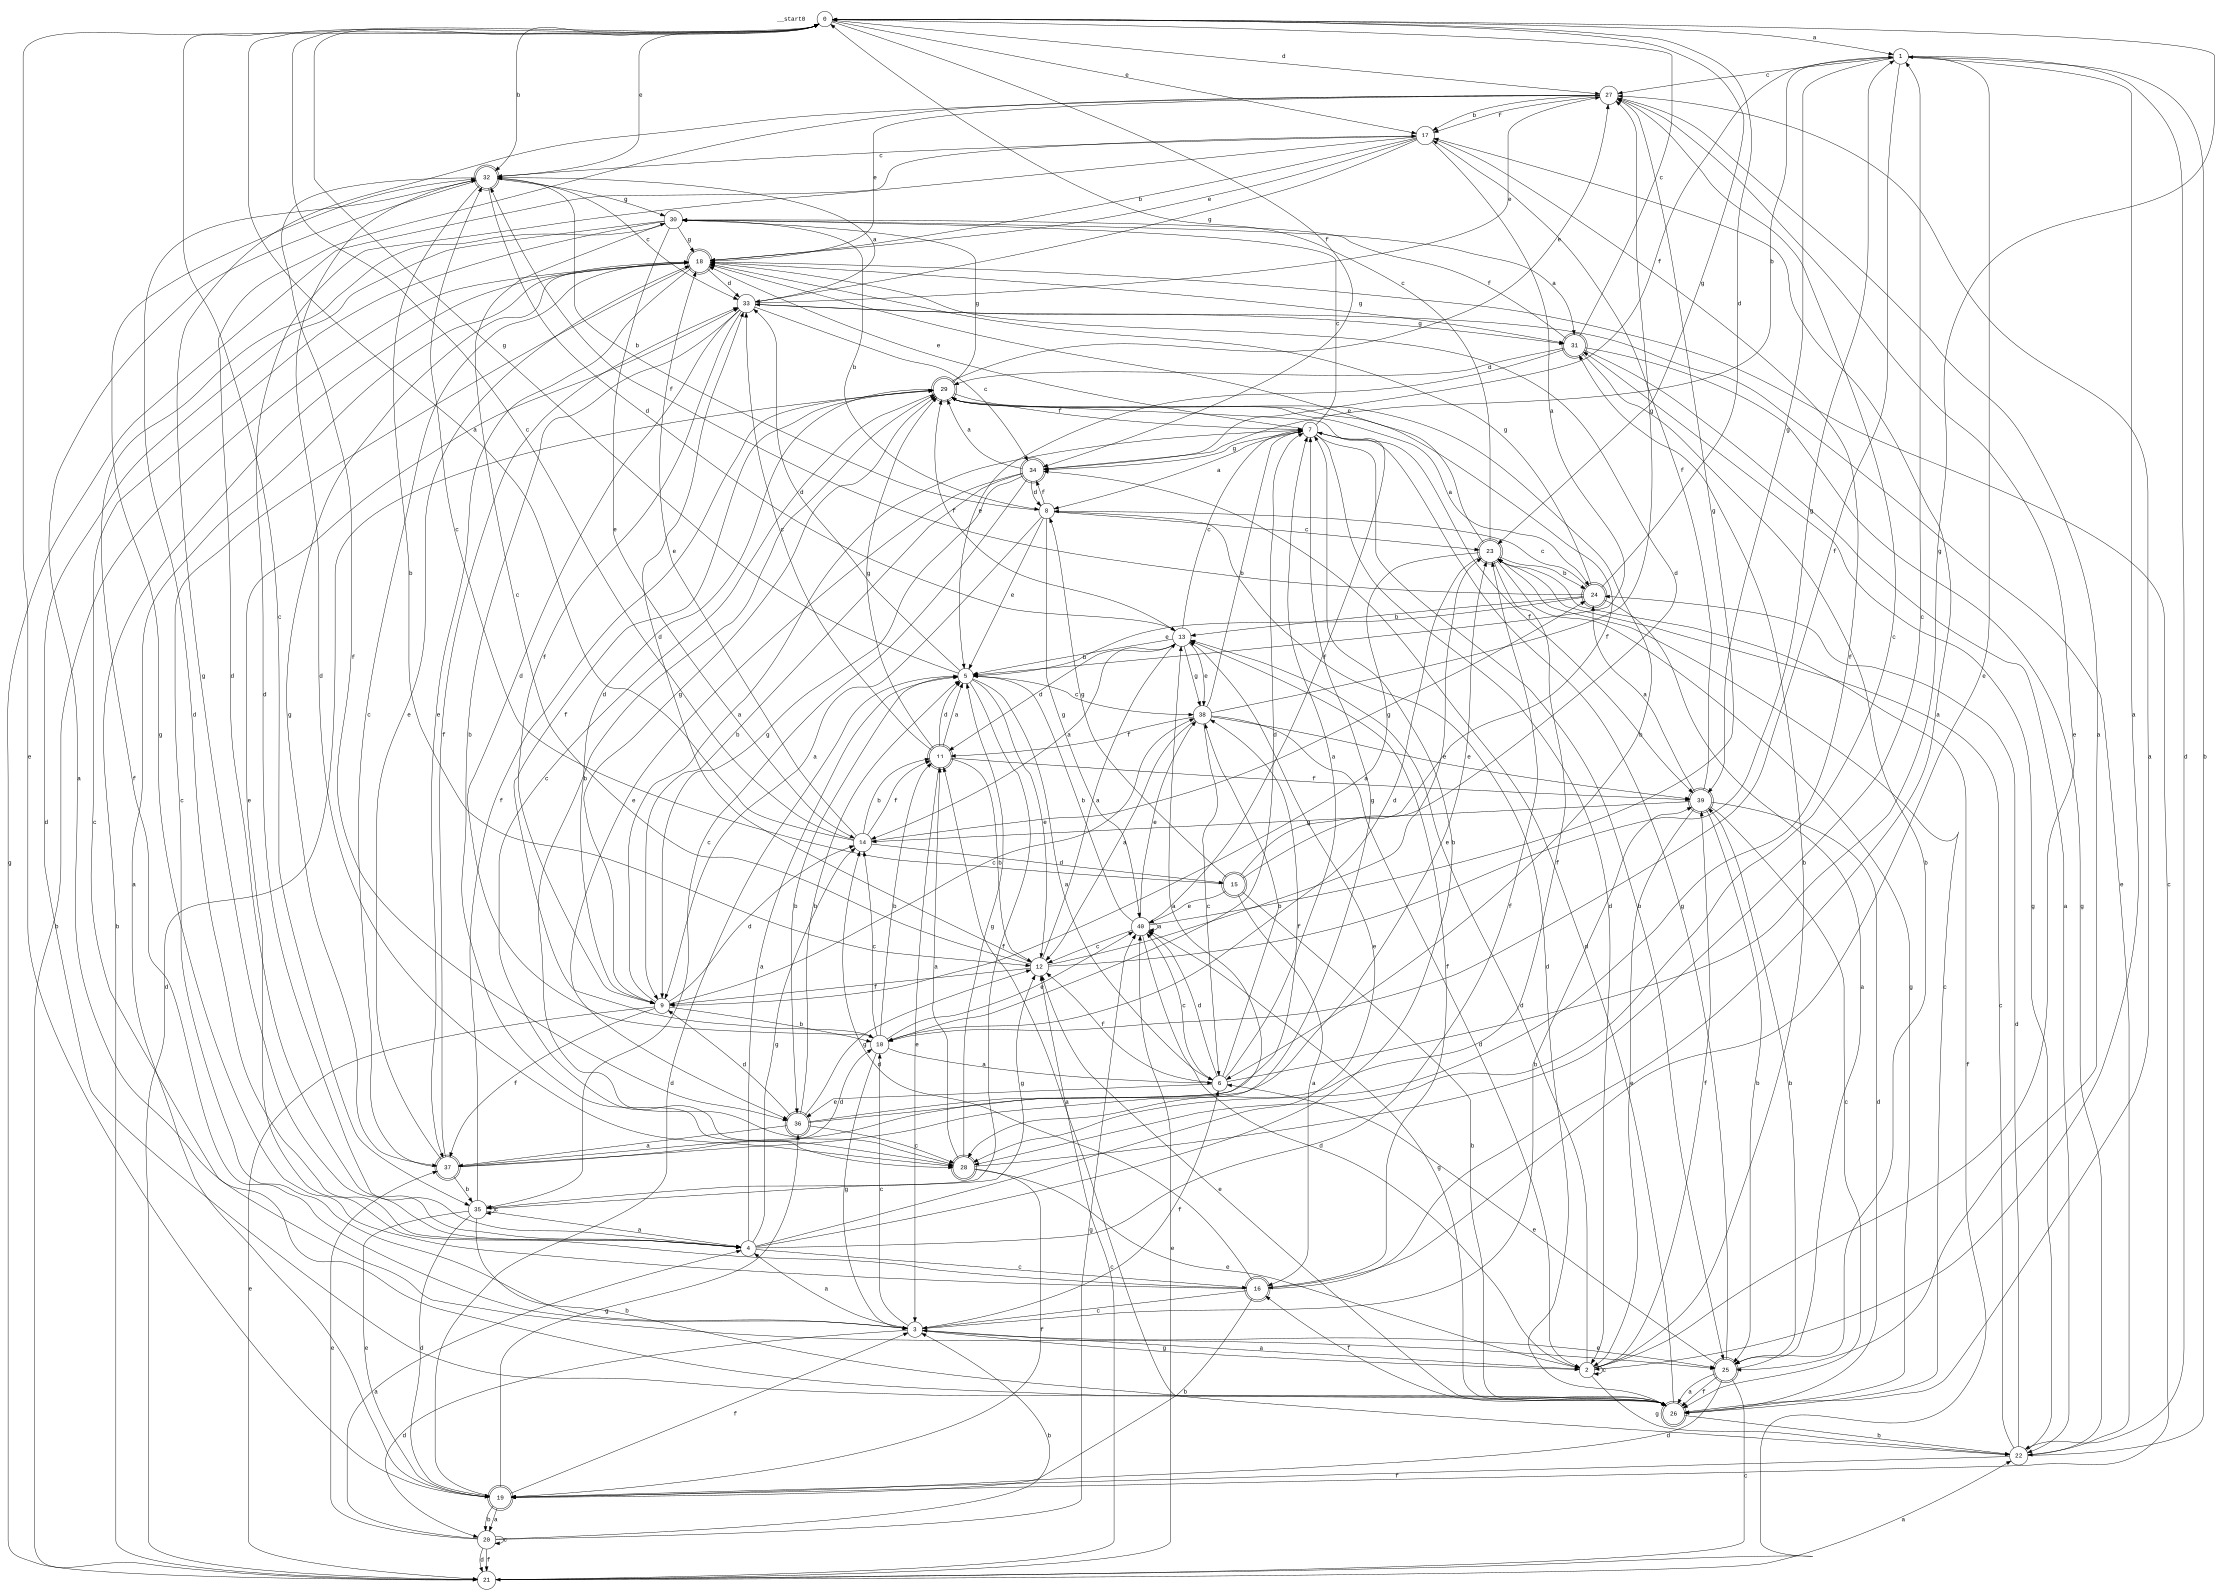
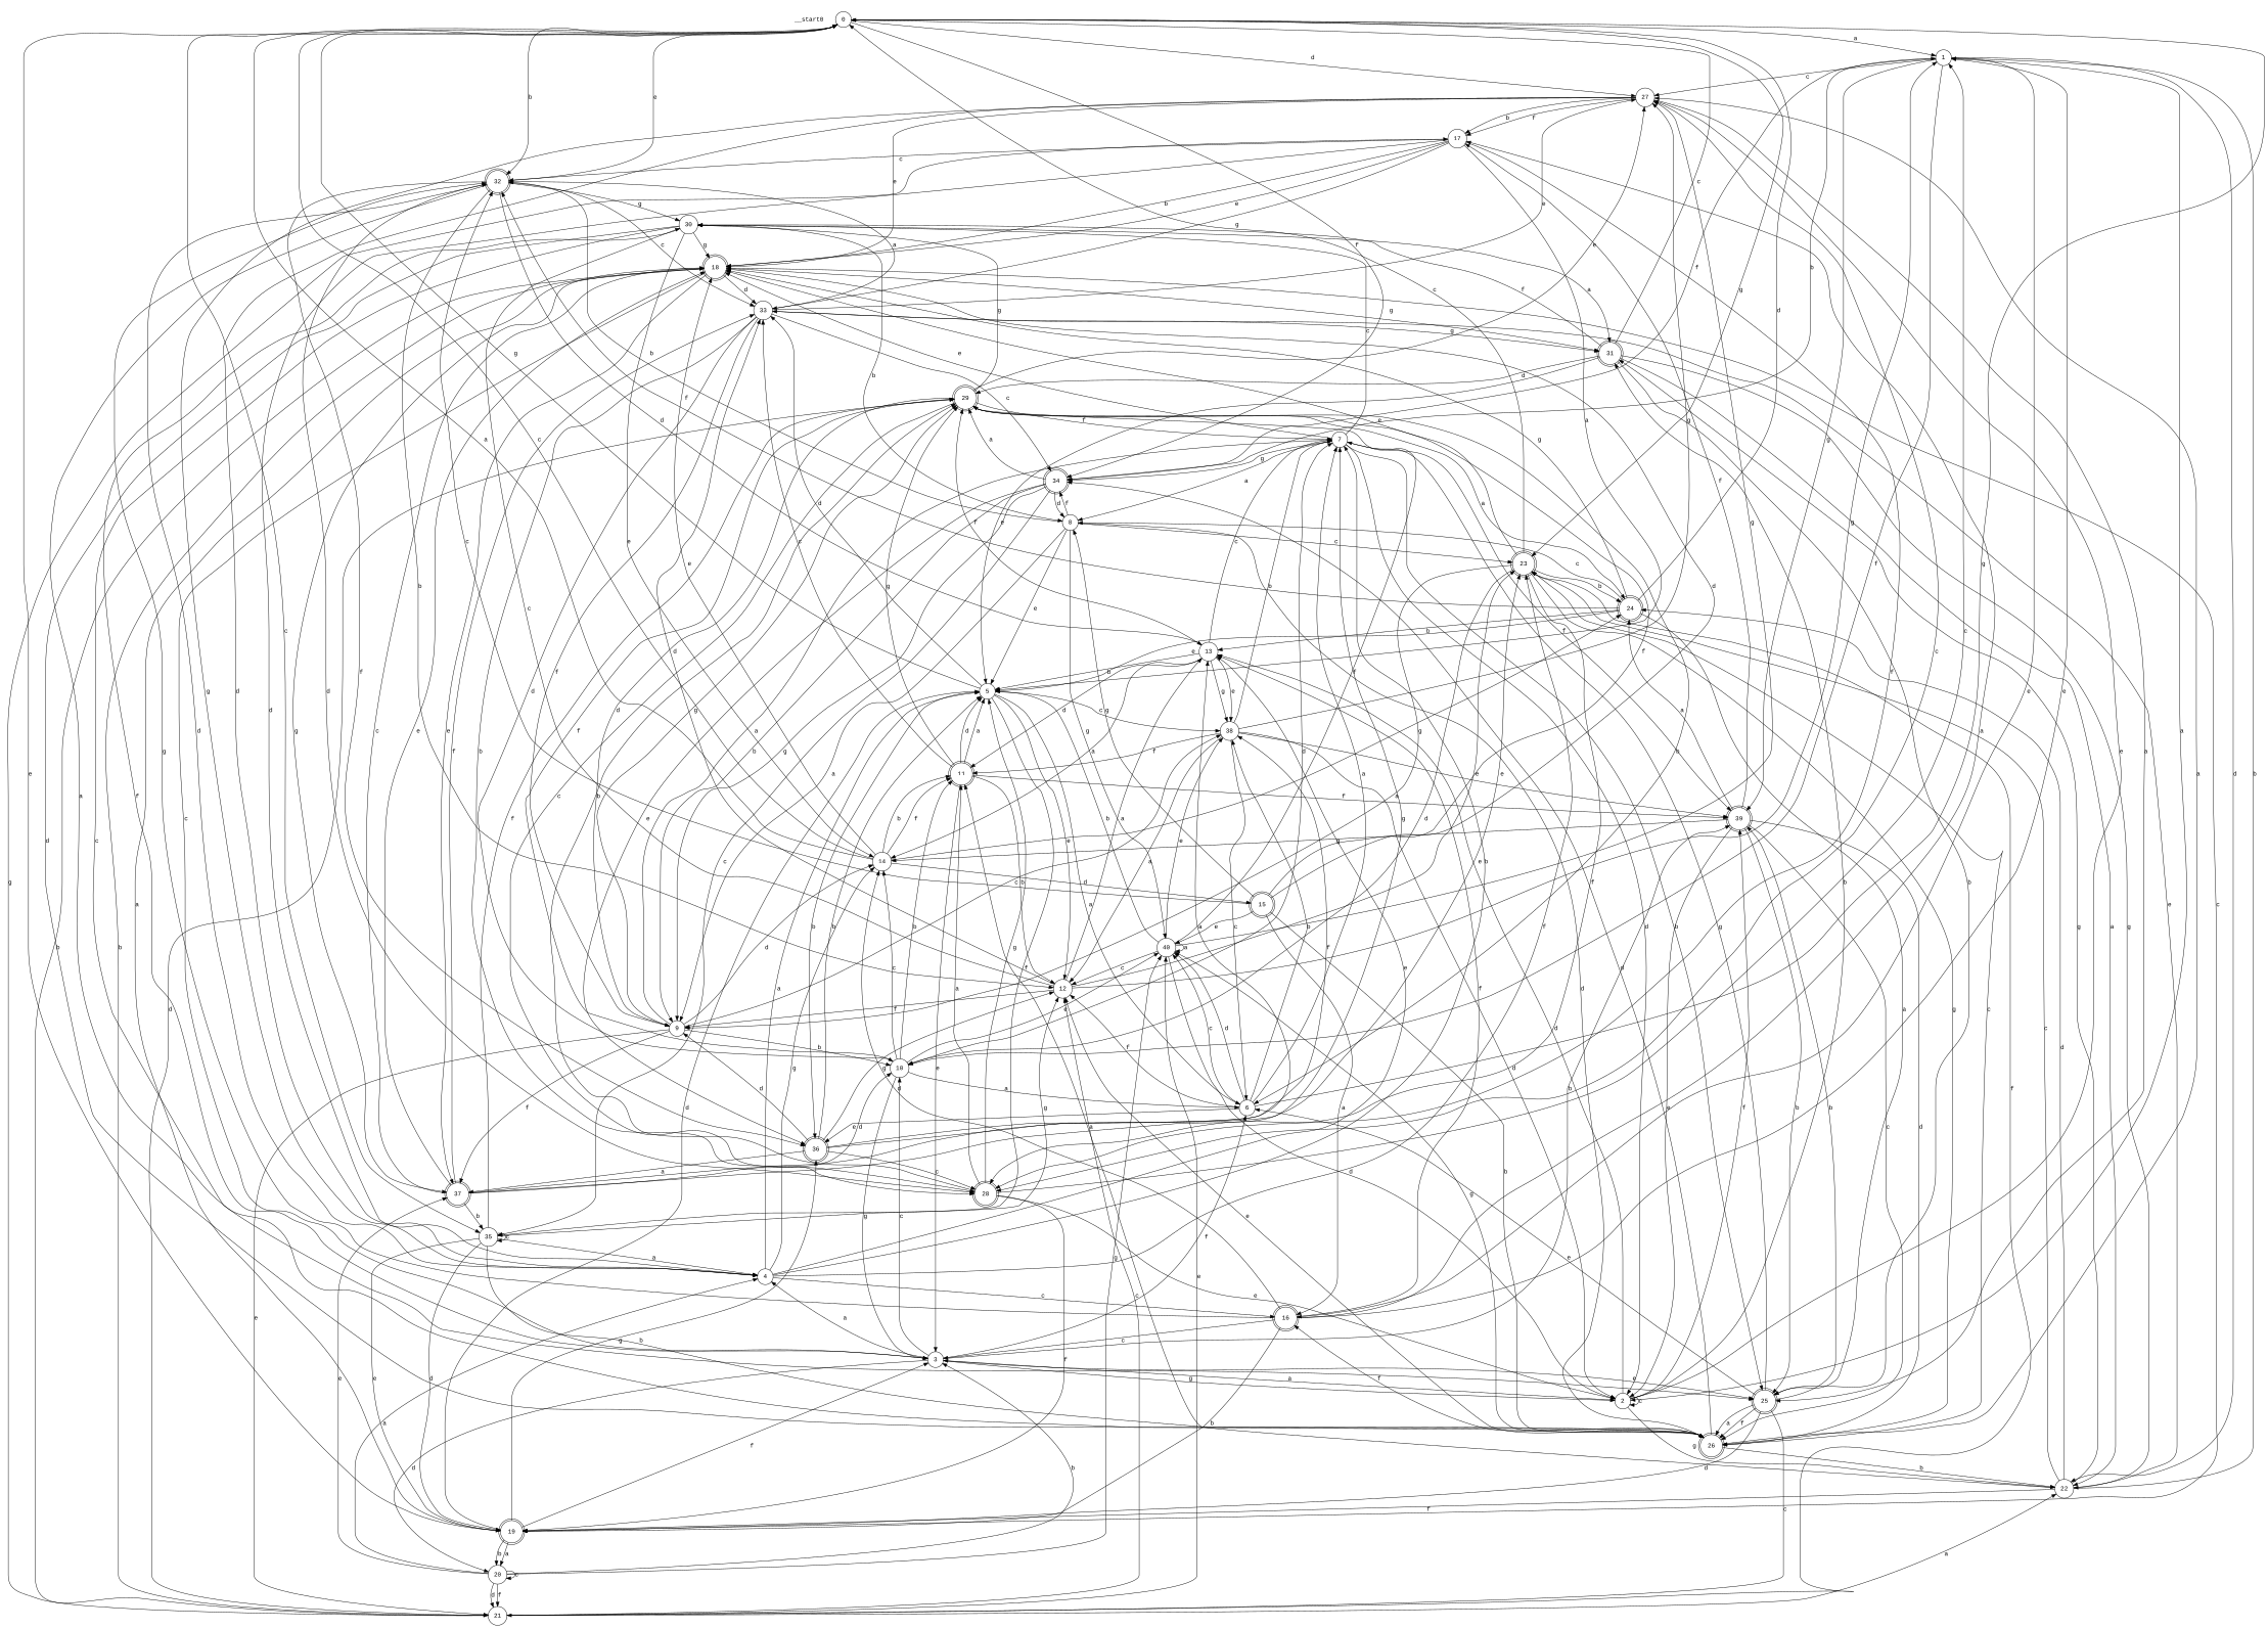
  digraph {
    fontname="Liberation Mono"
    rankdir=TB
    node [fontname="Liberation Mono" shape=circle color=black fillcolor=white style=filled]
    edge [fontname="Liberation Mono"]
    __start0 [shape=none color="" fillcolor="" style=""]
    n2 [label=0]
    n3 [label=1]
    n4 [label=17]
    n5 [label=23 shape=doublecircle style="rounded,filled"]
    n6 [label=27]
    n7 [label=32 shape=doublecircle style="rounded,filled"]
    n8 [label=34 shape=doublecircle style="rounded,filled"]
    n9 [label=35]
    n10 [label=2]
    n11 [label=10]
    n12 [label=16 shape=doublecircle style="rounded,filled"]
    n13 [label=22]
    n14 [label=39 shape=doublecircle style="rounded,filled"]
    n15 [label=4]
    n16 [label=5]
    n17 [label=33]
    n18 [label=18 shape=doublecircle style="rounded,filled"]
    n19 [label=28 shape=doublecircle style="rounded,filled"]
    n20 [label=9]
    n21 [label=26 shape=doublecircle style="rounded,filled"]
    n22 [label=24 shape=doublecircle style="rounded,filled"]
    n23 [label=25 shape=doublecircle style="rounded,filled"]
    n24 [label=13]
    n25 [label=12]
    n26 [label=36 shape=doublecircle style="rounded,filled"]
    n27 [label=30]
    n28 [label=8]
    n29 [label=29 shape=doublecircle style="rounded,filled"]
    n30 [label=19 shape=doublecircle style="rounded,filled"]
    n31 [label=3]
    n32 [label=31 shape=doublecircle style="rounded,filled"]
    n33 [label=6]
    n34 [label=7]
    n35 [label=14]
    n36 [label=40]
    n37 [label=11 shape=doublecircle style="rounded,filled"]
    n38 [label=20]
    n39 [label=38]
    n40 [label=21]
    n41 [label=37 shape=doublecircle style="rounded,filled"]
    n42 [label=15 shape=doublecircle style="rounded,filled"]
    n2 -> n3 [label=a]
-   n2 -> n4 [label=e]
    n2 -> n5 [label=g]
    n2 -> n6 [label=d]
    n2 -> n7 [label=b]
    n2 -> n8 [label=f]
    n2 -> n9 [label=c]
    n3 -> n6 [label=c]
    n3 -> n8 [label=b]
    n3 -> n10 [label=a]
    n3 -> n11 [label=f]
    n3 -> n12 [label=e]
    n3 -> n13 [label=d]
    n3 -> n14 [label=g]
    n4 -> n7 [label=c]
    n4 -> n15 [label=d]
    n4 -> n16 [label=a]
    n4 -> n17 [label=g]
    n4 -> n18 [label=b]
    n4 -> n18 [label=e]
    n4 -> n19 [label=f]
    n5 -> n2 [label=c]
    n5 -> n11 [label=d]
    n5 -> n18 [label=e]
    n5 -> n19 [label=f]
    n5 -> n20 [label=a]
    n5 -> n21 [label=g]
    n5 -> n22 [label=b]
    n6 -> n4 [label=b]
    n6 -> n4 [label=f]
    n6 -> n15 [label=d]
    n6 -> n15 [label=g]
    n6 -> n18 [label=e]
    n6 -> n19 [label=c]
    n6 -> n23 [label=a]
    n7 -> n2 [label=e]
    n7 -> n17 [label=c]
    n7 -> n19 [label=d]
    n7 -> n23 [label=a]
    n7 -> n24 [label=d]
    n7 -> n25 [label=b]
    n7 -> n26 [label=f]
    n7 -> n27 [label=g]
    n8 -> n3 [label=f]
    n8 -> n9 [label=c]
    n8 -> n20 [label=b]
    n8 -> n20 [label=g]
    n8 -> n26 [label=e]
    n8 -> n28 [label=d]
    n8 -> n29 [label=a]
    n9 -> n9 [label=c]
    n9 -> n15 [label=a]
    n9 -> n21 [label=b]
    n9 -> n25 [label=g]
    n9 -> n29 [label=f]
    n9 -> n30 [label=d]
    n9 -> n30 [label=e]
    n10 -> n6 [label=e]
    n10 -> n10 [label=c]
    n10 -> n13 [label=g]
    n10 -> n14 [label=f]
    n10 -> n24 [label=d]
    n10 -> n31 [label=a]
    n10 -> n32 [label=b]
    n11 -> n29 [label=f]
    n11 -> n31 [label=g]
    n11 -> n33 [label=a]
    n11 -> n34 [label=d]
    n11 -> n35 [label=c]
    n11 -> n36 [label=e]
    n11 -> n37 [label=b]
-   n12 -> n17 [label=e]
+   n12 -> n3 [label=e]
    n12 -> n4 [label=a]
    n12 -> n7 [label=g]
    n12 -> n24 [label=f]
    n12 -> n30 [label=b]
    n12 -> n31 [label=c]
    n12 -> n35 [label=d]
    n13 -> n3 [label=b]
    n13 -> n5 [label=c]
    n13 -> n17 [label=e]
    n13 -> n22 [label=d]
    n13 -> n30 [label=f]
    n13 -> n32 [label=g]
    n13 -> n37 [label=a]
    n14 -> n4 [label=f]
    n14 -> n10 [label=e]
    n14 -> n21 [label=c]
    n14 -> n21 [label=d]
    n14 -> n22 [label=a]
    n14 -> n23 [label=b]
    n14 -> n35 [label=g]
    n15 -> n5 [label=f]
    n15 -> n7 [label=d]
    n15 -> n12 [label=c]
    n15 -> n16 [label=a]
    n15 -> n24 [label=e]
    n15 -> n34 [label=b]
    n15 -> n35 [label=g]
    n16 -> n2 [label=g]
    n16 -> n9 [label=f]
    n16 -> n17 [label=d]
    n16 -> n25 [label=e]
    n16 -> n26 [label=b]
    n16 -> n33 [label=a]
    n16 -> n39 [label=c]
    n17 -> n6 [label=e]
    n17 -> n7 [label=a]
    n17 -> n8 [label=c]
    n17 -> n11 [label=d]
    n17 -> n19 [label=b]
    n17 -> n20 [label=f]
    n17 -> n32 [label=g]
    n18 -> n17 [label=d]
    n18 -> n30 [label=a]
    n18 -> n31 [label=c]
    n18 -> n32 [label=g]
    n18 -> n40 [label=b]
    n18 -> n41 [label=e]
    n18 -> n41 [label=g]
    n19 -> n3 [label=c]
    n19 -> n10 [label=e]
    n19 -> n16 [label=g]
    n19 -> n29 [label=b]
    n19 -> n30 [label=f]
    n19 -> n37 [label=a]
    n20 -> n11 [label=b]
    n20 -> n29 [label=g]
    n20 -> n34 [label=a]
    n20 -> n35 [label=d]
    n20 -> n39 [label=c]
    n20 -> n40 [label=e]
    n20 -> n41 [label=f]
    n21 -> n5 [label=c]
    n21 -> n6 [label=a]
    n21 -> n8 [label=d]
    n21 -> n12 [label=f]
    n21 -> n13 [label=b]
    n21 -> n25 [label=e]
    n21 -> n36 [label=g]
    n22 -> n2 [label=d]
    n22 -> n7 [label=f]
    n22 -> n16 [label=e]
    n22 -> n18 [label=g]
    n22 -> n23 [label=a]
    n22 -> n24 [label=b]
    n22 -> n28 [label=c]
    n23 -> n14 [label=b]
    n23 -> n21 [label=a]
    n23 -> n21 [label=f]
    n23 -> n30 [label=d]
    n23 -> n33 [label=e]
    n23 -> n34 [label=g]
    n23 -> n40 [label=c]
    n24 -> n16 [label=b]
    n24 -> n29 [label=f]
    n24 -> n34 [label=c]
    n24 -> n35 [label=a]
    n24 -> n37 [label=d]
    n24 -> n39 [label=e]
    n24 -> n39 [label=g]
    n25 -> n3 [label=g]
    n25 -> n5 [label=e]
    n25 -> n17 [label=d]
    n25 -> n20 [label=f]
    n25 -> n24 [label=a]
    n25 -> n27 [label=c]
    n26 -> n5 [label=e]
    n26 -> n16 [label=b]
    n26 -> n19 [label=c]
    n26 -> n20 [label=d]
    n26 -> n25 [label=g]
    n26 -> n39 [label=f]
    n26 -> n41 [label=a]
    n27 -> n18 [label=g]
    n27 -> n21 [label=c]
    n27 -> n21 [label=d]
    n27 -> n28 [label=b]
    n27 -> n31 [label=f]
    n27 -> n32 [label=a]
    n27 -> n35 [label=e]
    n28 -> n5 [label=c]
    n28 -> n7 [label=b]
    n28 -> n8 [label=f]
    n28 -> n16 [label=e]
    n28 -> n20 [label=a]
    n28 -> n21 [label=d]
    n28 -> n36 [label=g]
    n29 -> n6 [label=e]
    n29 -> n19 [label=c]
    n29 -> n20 [label=d]
    n29 -> n22 [label=a]
    n29 -> n27 [label=g]
    n29 -> n33 [label=b]
    n29 -> n34 [label=f]
    n30 -> n2 [label=e]
    n30 -> n16 [label=d]
    n30 -> n18 [label=c]
    n30 -> n26 [label=g]
    n30 -> n31 [label=f]
    n30 -> n38 [label=a]
    n30 -> n38 [label=b]
    n31 -> n10 [label=g]
    n31 -> n11 [label=c]
    n31 -> n14 [label=b]
    n31 -> n15 [label=a]
    n31 -> n23 [label=e]
    n31 -> n33 [label=f]
    n31 -> n38 [label=d]
    n32 -> n2 [label=c]
    n32 -> n13 [label=a]
    n32 -> n13 [label=g]
    n32 -> n16 [label=e]
    n32 -> n23 [label=b]
    n32 -> n27 [label=f]
    n32 -> n29 [label=d]
    n33 -> n2 [label=g]
    n33 -> n25 [label=f]
    n33 -> n26 [label=e]
    n33 -> n34 [label=a]
    n33 -> n36 [label=c]
    n33 -> n36 [label=d]
    n33 -> n39 [label=b]
    n34 -> n8 [label=g]
    n34 -> n10 [label=d]
    n34 -> n14 [label=f]
    n34 -> n18 [label=e]
    n34 -> n23 [label=b]
    n34 -> n27 [label=c]
    n34 -> n28 [label=a]
    n35 -> n2 [label=a]
    n35 -> n2 [label=c]
    n35 -> n18 [label=e]
    n35 -> n22 [label=g]
    n35 -> n37 [label=b]
    n35 -> n37 [label=f]
    n35 -> n42 [label=d]
    n36 -> n6 [label=g]
    n36 -> n10 [label=d]
    n36 -> n16 [label=b]
    n36 -> n25 [label=c]
    n36 -> n29 [label=f]
    n36 -> n36 [label=a]
    n36 -> n39 [label=e]
    n37 -> n14 [label=f]
    n37 -> n16 [label=a]
    n37 -> n16 [label=d]
    n37 -> n17 [label=c]
    n37 -> n25 [label=b]
    n37 -> n29 [label=g]
    n37 -> n31 [label=e]
    n38 -> n15 [label=a]
    n38 -> n31 [label=b]
    n38 -> n36 [label=g]
    n38 -> n38 [label=c]
    n38 -> n40 [label=d]
    n38 -> n40 [label=f]
    n38 -> n41 [label=e]
    n39 -> n6 [label=g]
    n39 -> n10 [label=d]
    n39 -> n14 [label=e]
    n39 -> n25 [label=a]
    n39 -> n33 [label=c]
    n39 -> n34 [label=b]
    n39 -> n37 [label=f]
    n40 -> n4 [label=g]
    n40 -> n5 [label=f]
    n40 -> n13 [label=a]
    n40 -> n18 [label=b]
    n40 -> n25 [label=c]
    n40 -> n29 [label=d]
    n40 -> n36 [label=e]
    n41 -> n9 [label=b]
    n41 -> n11 [label=d]
    n41 -> n17 [label=f]
    n41 -> n18 [label=c]
    n41 -> n18 [label=e]
    n41 -> n24 [label=a]
    n41 -> n34 [label=g]
    n42 -> n7 [label=c]
    n42 -> n12 [label=a]
    n42 -> n18 [label=d]
    n42 -> n21 [label=b]
    n42 -> n28 [label=g]
    n42 -> n29 [label=f]
    n42 -> n36 [label=e]
  }
